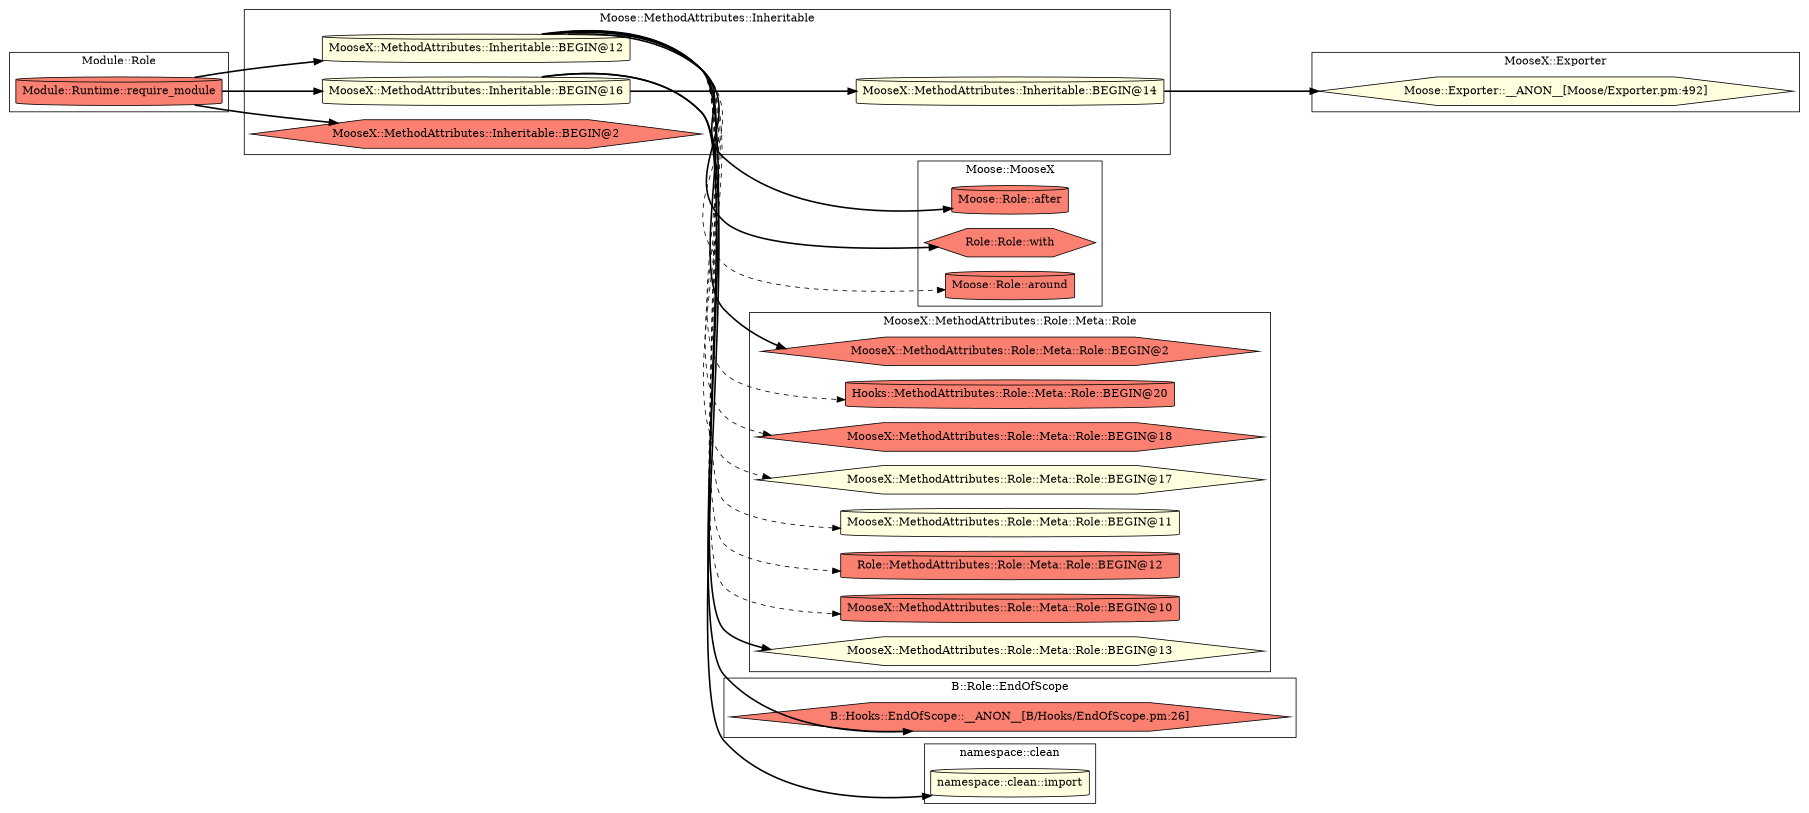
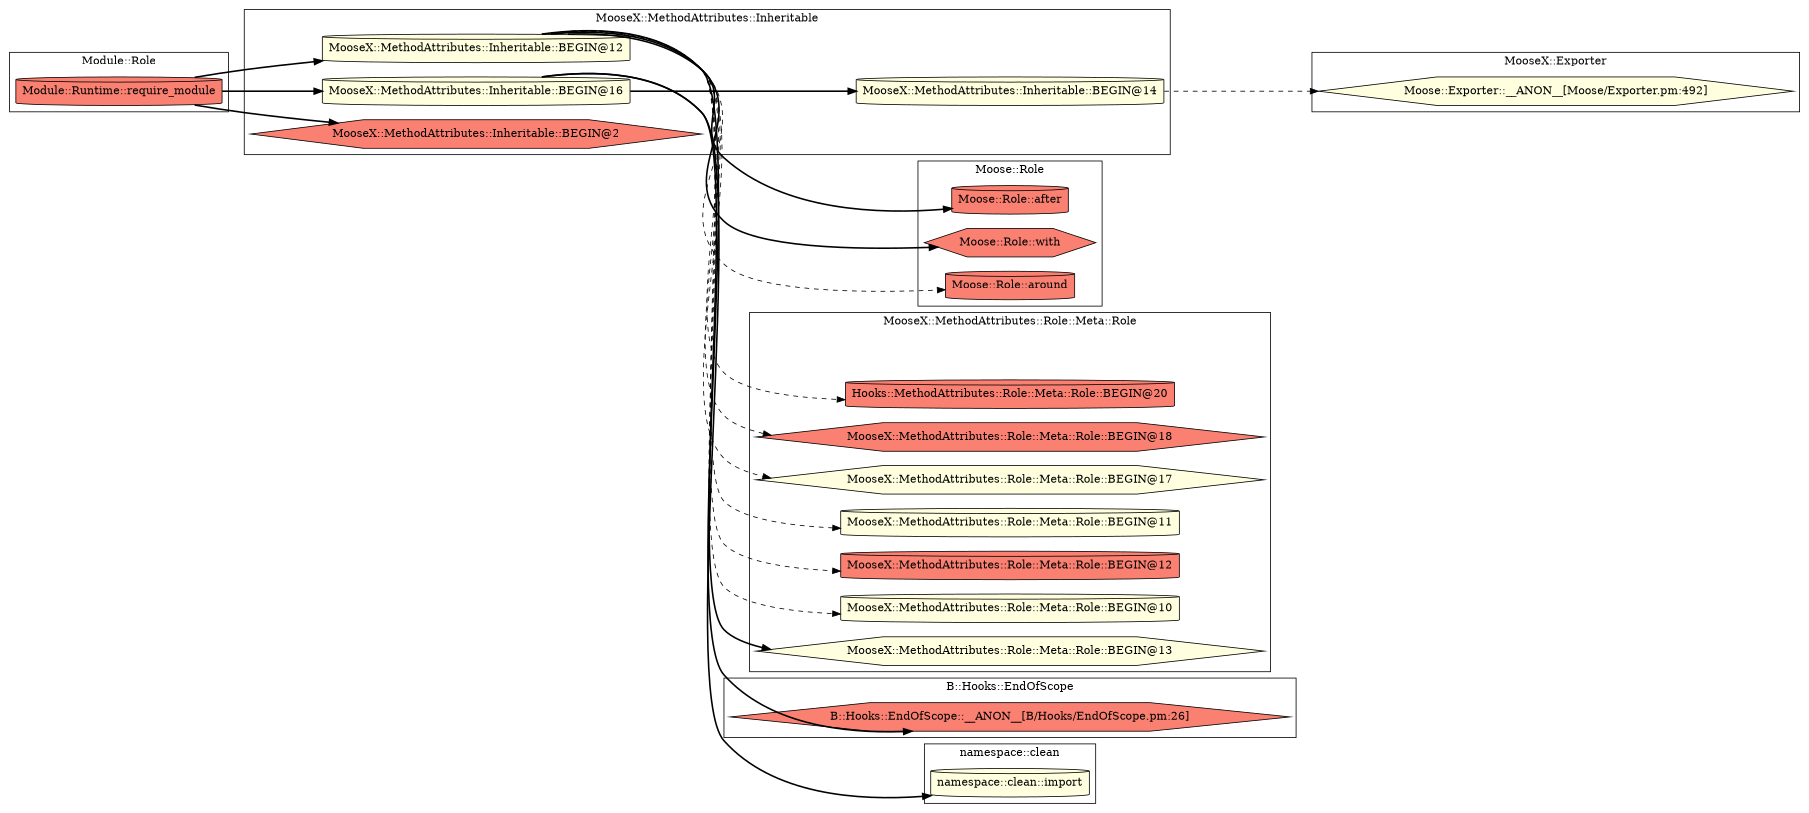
  digraph {
    rankdir=LR
    node [fillcolor=salmon shape=cylinder style=filled]
    edge [style=bold]
    "Moose::Role::after"
-   "Moose::Role::with" [shape=hexagon label="Role::Role::with"]
+   "Moose::Role::with" [shape=hexagon]
    "Moose::Role::around"
    "namespace::clean::import" [fillcolor=lightyellow]
    "Module::Runtime::require_module"
-   "MooseX::MethodAttributes::Role::Meta::Role::BEGIN@2" [shape=hexagon]
    n7 [label="Hooks::MethodAttributes::Role::Meta::Role::BEGIN@20"]
    "MooseX::MethodAttributes::Role::Meta::Role::BEGIN@18" [shape=hexagon]
    "MooseX::MethodAttributes::Role::Meta::Role::BEGIN@13" [fillcolor=lightyellow shape=hexagon]
    "MooseX::MethodAttributes::Role::Meta::Role::BEGIN@17" [fillcolor=lightyellow shape=hexagon]
    "MooseX::MethodAttributes::Role::Meta::Role::BEGIN@11" [fillcolor=lightyellow]
-   "MooseX::MethodAttributes::Role::Meta::Role::BEGIN@12" [label="Role::MethodAttributes::Role::Meta::Role::BEGIN@12"]
-   "MooseX::MethodAttributes::Role::Meta::Role::BEGIN@10"
+   "MooseX::MethodAttributes::Role::Meta::Role::BEGIN@12"
+   "MooseX::MethodAttributes::Role::Meta::Role::BEGIN@10" [fillcolor=lightyellow]
    "MooseX::MethodAttributes::Inheritable::BEGIN@12" [fillcolor=lightyellow]
    "MooseX::MethodAttributes::Inheritable::BEGIN@16" [fillcolor=lightyellow]
    "MooseX::MethodAttributes::Inheritable::BEGIN@2" [shape=hexagon]
    "MooseX::MethodAttributes::Inheritable::BEGIN@14" [fillcolor=lightyellow]
    "Moose::Exporter::__ANON__[Moose/Exporter.pm:492]" [fillcolor=lightyellow shape=hexagon]
    "B::Hooks::EndOfScope::__ANON__[B/Hooks/EndOfScope.pm:26]" [shape=hexagon]
    subgraph cluster_1 {
-     label="Moose::MooseX"
+     label="Moose::Role"
      "Moose::Role::after"
      "Moose::Role::with"
      "Moose::Role::around"
    }
    subgraph cluster_2 {
      label="namespace::clean"
      "namespace::clean::import"
    }
    subgraph cluster_3 {
      label="Module::Role"
      "Module::Runtime::require_module"
    }
    subgraph cluster_4 {
      label="MooseX::MethodAttributes::Role::Meta::Role"
-     "MooseX::MethodAttributes::Role::Meta::Role::BEGIN@2"
      n7
      "MooseX::MethodAttributes::Role::Meta::Role::BEGIN@18"
      "MooseX::MethodAttributes::Role::Meta::Role::BEGIN@13"
      "MooseX::MethodAttributes::Role::Meta::Role::BEGIN@17"
      "MooseX::MethodAttributes::Role::Meta::Role::BEGIN@11"
      "MooseX::MethodAttributes::Role::Meta::Role::BEGIN@12"
      "MooseX::MethodAttributes::Role::Meta::Role::BEGIN@10"
    }
    subgraph cluster_5 {
-     label="Moose::MethodAttributes::Inheritable"
+     label="MooseX::MethodAttributes::Inheritable"
      "MooseX::MethodAttributes::Inheritable::BEGIN@12"
      "MooseX::MethodAttributes::Inheritable::BEGIN@16"
      "MooseX::MethodAttributes::Inheritable::BEGIN@2"
      "MooseX::MethodAttributes::Inheritable::BEGIN@14"
    }
    subgraph cluster_6 {
      label="MooseX::Exporter"
      "Moose::Exporter::__ANON__[Moose/Exporter.pm:492]"
    }
    subgraph cluster_7 {
-     label="B::Role::EndOfScope"
+     label="B::Hooks::EndOfScope"
      "B::Hooks::EndOfScope::__ANON__[B/Hooks/EndOfScope.pm:26]"
    }
    "Module::Runtime::require_module" -> "MooseX::MethodAttributes::Inheritable::BEGIN@12"
    "Module::Runtime::require_module" -> "MooseX::MethodAttributes::Inheritable::BEGIN@16"
    "Module::Runtime::require_module" -> "MooseX::MethodAttributes::Inheritable::BEGIN@2"
    "MooseX::MethodAttributes::Inheritable::BEGIN@12" -> "Moose::Role::after"
    "MooseX::MethodAttributes::Inheritable::BEGIN@12" -> "Moose::Role::with"
    "MooseX::MethodAttributes::Inheritable::BEGIN@12" -> "Moose::Role::around" [style=dashed]
-   "MooseX::MethodAttributes::Inheritable::BEGIN@12" -> "MooseX::MethodAttributes::Role::Meta::Role::BEGIN@2"
    "MooseX::MethodAttributes::Inheritable::BEGIN@12" -> n7 [style=dashed]
    "MooseX::MethodAttributes::Inheritable::BEGIN@12" -> "MooseX::MethodAttributes::Role::Meta::Role::BEGIN@18" [style=dashed]
    "MooseX::MethodAttributes::Inheritable::BEGIN@12" -> "MooseX::MethodAttributes::Role::Meta::Role::BEGIN@17" [style=dashed]
    "MooseX::MethodAttributes::Inheritable::BEGIN@12" -> "MooseX::MethodAttributes::Role::Meta::Role::BEGIN@11" [style=dashed]
    "MooseX::MethodAttributes::Inheritable::BEGIN@12" -> "MooseX::MethodAttributes::Role::Meta::Role::BEGIN@12" [style=dashed]
    "MooseX::MethodAttributes::Inheritable::BEGIN@12" -> "MooseX::MethodAttributes::Role::Meta::Role::BEGIN@10" [style=dashed]
    "MooseX::MethodAttributes::Inheritable::BEGIN@12" -> "B::Hooks::EndOfScope::__ANON__[B/Hooks/EndOfScope.pm:26]"
    "MooseX::MethodAttributes::Inheritable::BEGIN@16" -> "namespace::clean::import"
    "MooseX::MethodAttributes::Inheritable::BEGIN@16" -> "MooseX::MethodAttributes::Role::Meta::Role::BEGIN@13"
    "MooseX::MethodAttributes::Inheritable::BEGIN@16" -> "MooseX::MethodAttributes::Inheritable::BEGIN@14"
-   "MooseX::MethodAttributes::Inheritable::BEGIN@14" -> "Moose::Exporter::__ANON__[Moose/Exporter.pm:492]"
+   "MooseX::MethodAttributes::Inheritable::BEGIN@14" -> "Moose::Exporter::__ANON__[Moose/Exporter.pm:492]" [style=dashed]
  }
